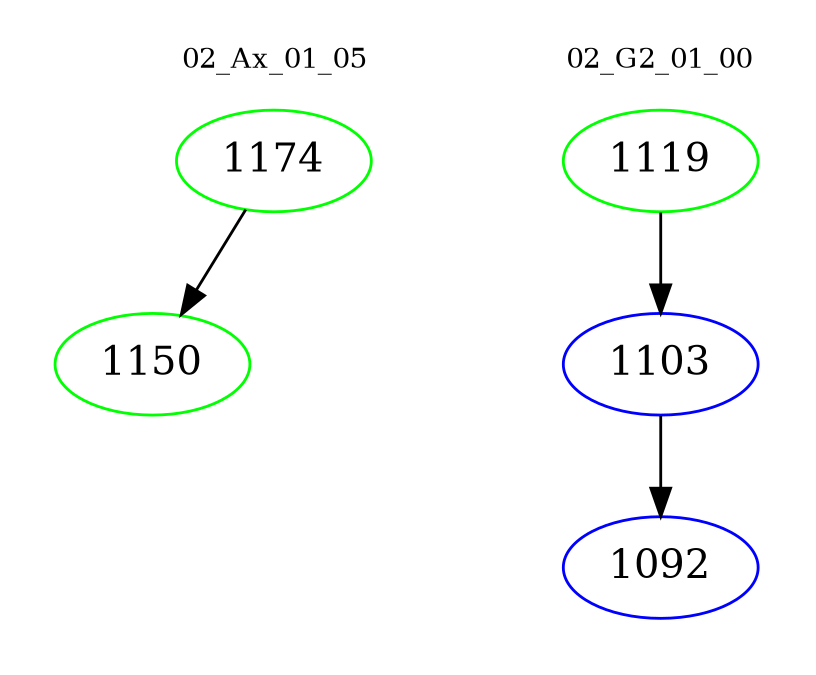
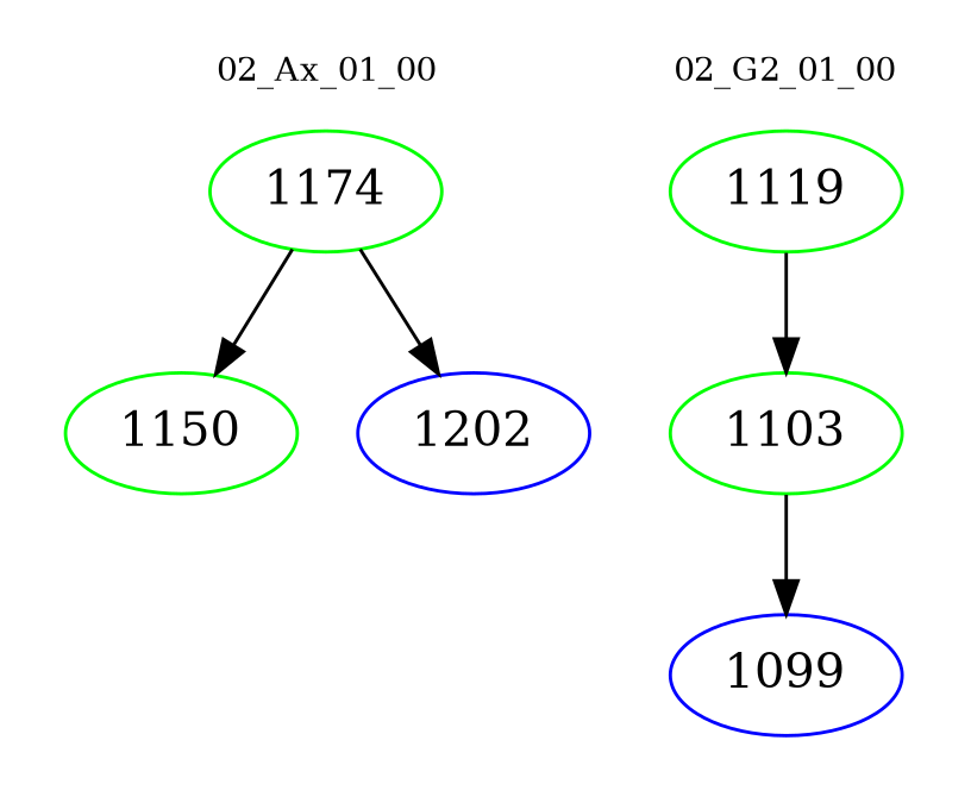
  digraph {
    node [color=green]
    edge [color=black]
    n1 [label=1174]
    n2 [label=1150]
-   n4 [color=blue label=1103]
-   n5 [color=blue label=1092]
+   n3 [color=blue label=1202]
+   n4 [label=1103]
+   n5 [color=blue label=1099]
    n6 [label=1119]
    subgraph cluster_1 {
      color=white
      fontsize=10
-     label="02_Ax_01_05"
+     label="02_Ax_01_00"
      n1
      n2
+     n3
    }
    subgraph cluster_2 {
      color=white
      fontsize=10
      label="02_G2_01_00"
      n4
      n5
      n6
    }
    n1 -> n2
+   n1 -> n3
    n4 -> n5
    n6 -> n4
  }
